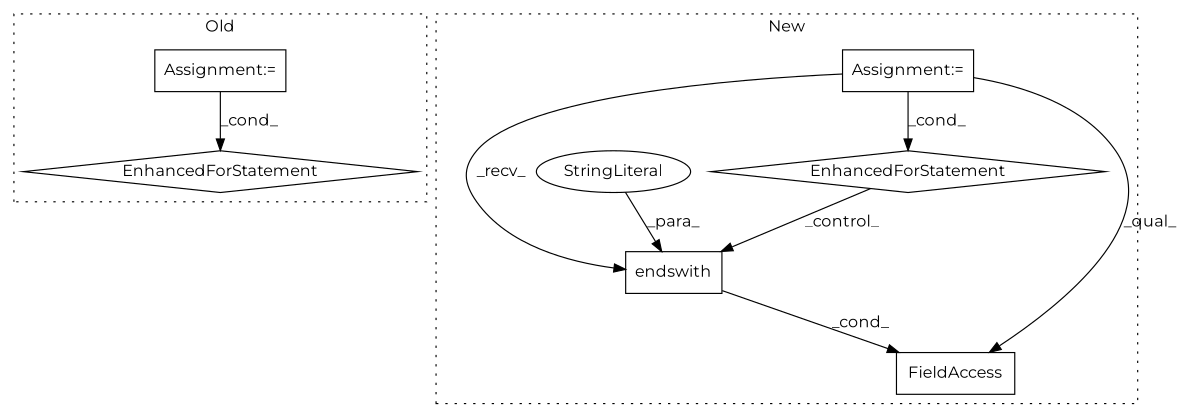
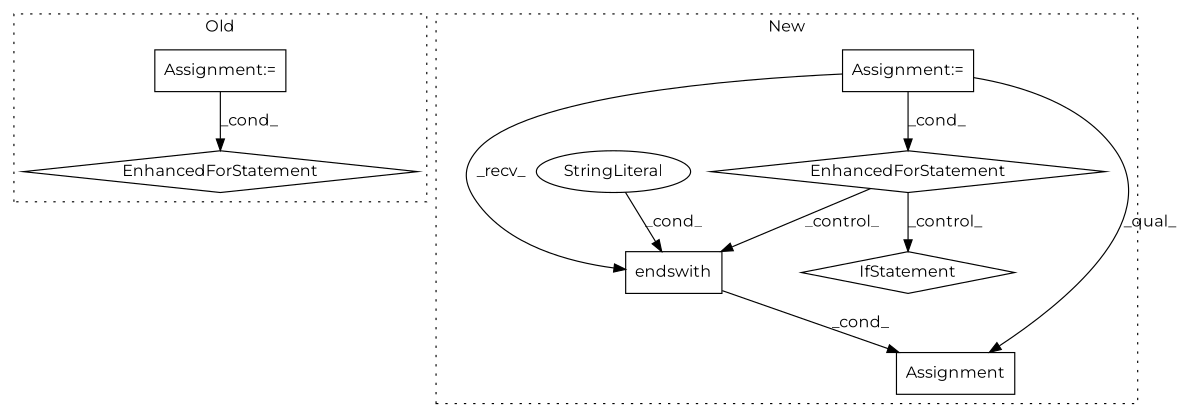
  digraph {
    fontname=Montserrat
    node [a=70 fontname=Montserrat l="53,-4" s="2373,2542" shape=box]
    edge [fontname=Montserrat]
    n1 [label=EnhancedForStatement shape=diamond]
    n2 [a=7 label="Assignment:="]
    n3 [a=32 l="9,1" label=endswith s="2821,2840"]
    n4 [a=45 l=10 label=StringLiteral s=2830 shape=ellipse]
+   n5 [a=25 l="4,2" label=IfStatement s="2812,2841" shape=diamond]
    n6 [l="57,2" label=EnhancedForStatement s="2670,2743" shape=diamond]
    n7 [a=7 l=2 label="Assignment:=" s=2386]
-   n8 [a=22 l=10 label=FieldAccess s=3003]
+   n8 [a=22 l=10 label=Assignment s=3003]
    subgraph cluster_1 {
      label=Old
      style=dotted
      n1
      n2
    }
    subgraph cluster_2 {
      label=New
      style=dotted
      n3
      n4
+     n5
      n6
      n7
      n8
    }
    n2 -> n1 [label=_cond_]
    n3 -> n8 [label=_cond_]
-   n4 -> n3 [label=_para_]
+   n4 -> n3 [label=_cond_]
    n6 -> n3 [label=_control_]
+   n6 -> n5 [label=_control_]
    n7 -> n3 [label=_recv_]
    n7 -> n6 [label=_cond_]
    n7 -> n8 [label=_qual_]
  }
